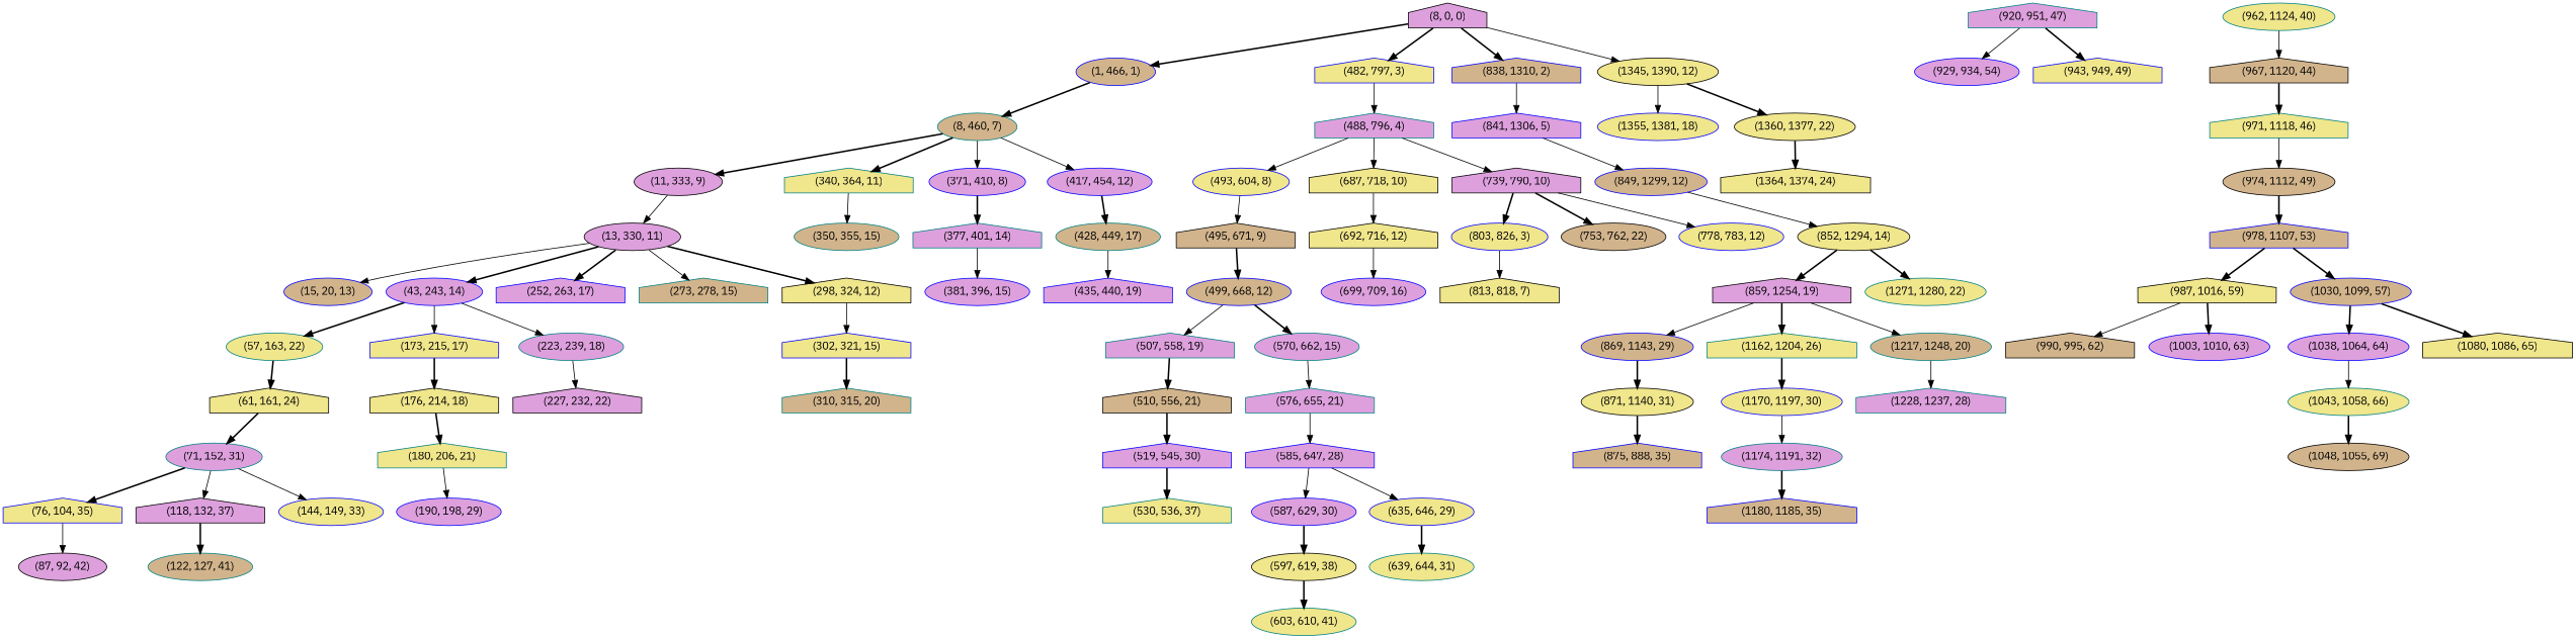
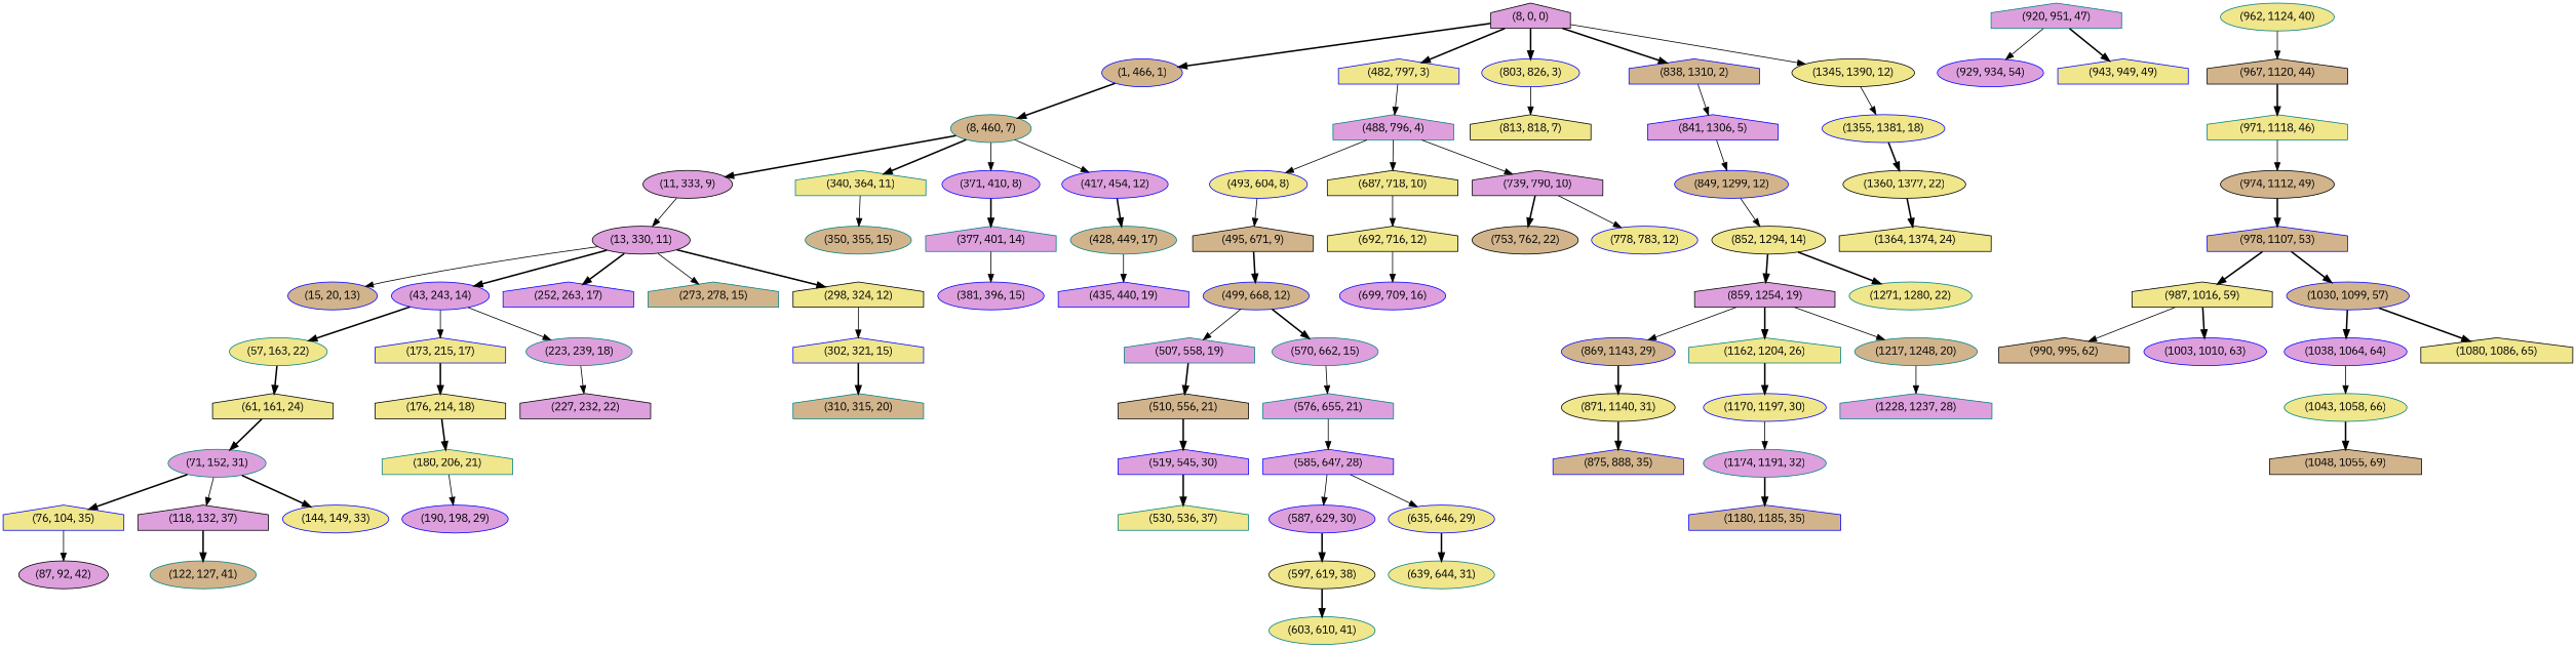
  digraph {
    fontname="IBM Plex Sans"
    node [color=blue fillcolor=khaki fontname="IBM Plex Sans" shape=ellipse style=filled]
    edge [fontname="IBM Plex Sans" style=bold]
    n1 [color=black fillcolor=plum label="(8, 0, 0)" shape=house]
    "(1, 466, 1)" [fillcolor=tan]
    "(482, 797, 3)" [shape=house]
    "(803, 826, 3)"
    "(838, 1310, 2)" [fillcolor=tan shape=house]
    "(1345, 1390, 12)" [color=black]
    "(8, 460, 7)" [color=teal fillcolor=tan]
    "(488, 796, 4)" [color=teal fillcolor=plum shape=house]
    "(813, 818, 7)" [color=black shape=house]
    "(841, 1306, 5)" [fillcolor=plum shape=house]
    "(1355, 1381, 18)"
    "(11, 333, 9)" [color=black fillcolor=plum]
    "(340, 364, 11)" [color=teal shape=house]
    "(371, 410, 8)" [fillcolor=plum]
    "(417, 454, 12)" [fillcolor=plum]
    "(13, 330, 11)" [color=black fillcolor=plum]
    "(350, 355, 15)" [color=teal fillcolor=tan]
    "(377, 401, 14)" [color=teal fillcolor=plum shape=house]
    "(428, 449, 17)" [color=teal fillcolor=tan]
    "(15, 20, 13)" [fillcolor=tan]
    "(43, 243, 14)" [fillcolor=plum]
    "(252, 263, 17)" [fillcolor=plum shape=house]
    "(273, 278, 15)" [color=teal fillcolor=tan shape=house]
    "(298, 324, 12)" [color=black shape=house]
    "(57, 163, 22)" [color=teal]
    "(173, 215, 17)" [shape=house]
    "(223, 239, 18)" [color=teal fillcolor=plum]
    "(302, 321, 15)" [shape=house]
    "(61, 161, 24)" [color=black shape=house]
    "(176, 214, 18)" [color=black shape=house]
    "(227, 232, 22)" [color=black fillcolor=plum shape=house]
    "(71, 152, 31)" [color=teal fillcolor=plum]
    "(76, 104, 35)" [shape=house]
    "(118, 132, 37)" [color=black fillcolor=plum shape=house]
    "(144, 149, 33)"
    "(87, 92, 42)" [color=black fillcolor=plum]
    "(122, 127, 41)" [color=teal fillcolor=tan]
    "(180, 206, 21)" [color=teal shape=house]
    "(190, 198, 29)" [fillcolor=plum]
    "(310, 315, 20)" [color=teal fillcolor=tan shape=house]
    "(381, 396, 15)" [fillcolor=plum]
    "(435, 440, 19)" [fillcolor=plum shape=house]
    n43 [label="(493, 604, 8)"]
    "(687, 718, 10)" [color=black shape=house]
    "(739, 790, 10)" [color=black fillcolor=plum shape=house]
    "(495, 671, 9)" [color=black fillcolor=tan shape=house]
    "(692, 716, 12)" [color=black shape=house]
    "(753, 762, 22)" [color=black fillcolor=tan]
    "(778, 783, 12)"
    "(499, 668, 12)" [fillcolor=tan]
    "(507, 558, 19)" [color=teal fillcolor=plum shape=house]
    "(570, 662, 15)" [color=teal fillcolor=plum]
    "(510, 556, 21)" [color=black fillcolor=tan shape=house]
    "(576, 655, 21)" [color=teal fillcolor=plum shape=house]
    "(519, 545, 30)" [fillcolor=plum shape=house]
    "(530, 536, 37)" [color=teal shape=house]
    "(585, 647, 28)" [fillcolor=plum shape=house]
    "(587, 629, 30)" [fillcolor=plum]
    "(635, 646, 29)"
    "(597, 619, 38)" [color=black]
    "(639, 644, 31)" [color=teal]
    "(603, 610, 41)" [color=teal]
    "(699, 709, 16)" [fillcolor=plum]
    "(849, 1299, 12)" [fillcolor=tan]
    "(852, 1294, 14)" [color=black]
    "(859, 1254, 19)" [color=black fillcolor=plum shape=house]
    "(1271, 1280, 22)" [color=teal]
    "(869, 1143, 29)" [fillcolor=tan]
    "(1162, 1204, 26)" [color=teal shape=house]
    "(1217, 1248, 20)" [color=teal fillcolor=tan]
    "(871, 1140, 31)" [color=black]
    "(1170, 1197, 30)"
    "(1228, 1237, 28)" [color=teal fillcolor=plum shape=house]
    n74 [fillcolor=tan label="(875, 888, 35)" shape=house]
    "(920, 951, 47)" [color=teal fillcolor=plum shape=house]
    "(929, 934, 54)" [fillcolor=plum]
    "(943, 949, 49)" [shape=house]
    "(962, 1124, 40)" [color=teal]
    "(967, 1120, 44)" [color=black fillcolor=tan shape=house]
    "(971, 1118, 46)" [color=teal shape=house]
    "(974, 1112, 49)" [color=black fillcolor=tan]
    "(978, 1107, 53)" [fillcolor=tan shape=house]
    "(987, 1016, 59)" [color=black shape=house]
    "(1030, 1099, 57)" [fillcolor=tan]
    "(990, 995, 62)" [color=black fillcolor=tan shape=house]
    "(1003, 1010, 63)" [fillcolor=plum]
    "(1038, 1064, 64)" [fillcolor=plum]
    "(1080, 1086, 65)" [color=black shape=house]
    "(1043, 1058, 66)" [color=teal]
-   "(1048, 1055, 69)" [color=black fillcolor=tan]
+   "(1048, 1055, 69)" [color=black fillcolor=tan shape=house]
    "(1174, 1191, 32)" [color=teal fillcolor=plum]
    "(1180, 1185, 35)" [fillcolor=tan shape=house]
    "(1360, 1377, 22)" [color=black]
    "(1364, 1374, 24)" [color=black shape=house]
    n1 -> "(1, 466, 1)"
    n1 -> "(482, 797, 3)"
-   "(739, 790, 10)" -> "(803, 826, 3)"
+   n1 -> "(803, 826, 3)"
    n1 -> "(838, 1310, 2)"
    n1 -> "(1345, 1390, 12)" [style=solid]
    "(1, 466, 1)" -> "(8, 460, 7)"
    "(482, 797, 3)" -> "(488, 796, 4)" [style=solid]
    "(803, 826, 3)" -> "(813, 818, 7)" [style=solid]
    "(838, 1310, 2)" -> "(841, 1306, 5)" [style=solid]
    "(1345, 1390, 12)" -> "(1355, 1381, 18)" [style=solid]
    "(8, 460, 7)" -> "(11, 333, 9)"
    "(8, 460, 7)" -> "(340, 364, 11)"
    "(8, 460, 7)" -> "(371, 410, 8)" [style=solid]
    "(8, 460, 7)" -> "(417, 454, 12)" [style=solid]
    "(488, 796, 4)" -> n43 [style=solid]
    "(488, 796, 4)" -> "(687, 718, 10)" [style=solid]
    "(488, 796, 4)" -> "(739, 790, 10)" [style=solid]
    "(841, 1306, 5)" -> "(849, 1299, 12)" [style=solid]
-   "(1345, 1390, 12)" -> "(1360, 1377, 22)"
+   "(1355, 1381, 18)" -> "(1360, 1377, 22)"
    "(11, 333, 9)" -> "(13, 330, 11)" [style=solid]
    "(340, 364, 11)" -> "(350, 355, 15)" [style=solid]
    "(371, 410, 8)" -> "(377, 401, 14)"
    "(417, 454, 12)" -> "(428, 449, 17)"
    "(13, 330, 11)" -> "(15, 20, 13)" [style=solid]
    "(13, 330, 11)" -> "(43, 243, 14)"
    "(13, 330, 11)" -> "(252, 263, 17)"
    "(13, 330, 11)" -> "(273, 278, 15)" [style=solid]
    "(13, 330, 11)" -> "(298, 324, 12)"
    "(377, 401, 14)" -> "(381, 396, 15)" [style=solid]
    "(428, 449, 17)" -> "(435, 440, 19)" [style=solid]
    "(43, 243, 14)" -> "(57, 163, 22)"
    "(43, 243, 14)" -> "(173, 215, 17)" [style=solid]
    "(43, 243, 14)" -> "(223, 239, 18)" [style=solid]
    "(298, 324, 12)" -> "(302, 321, 15)" [style=solid]
    "(57, 163, 22)" -> "(61, 161, 24)"
    "(173, 215, 17)" -> "(176, 214, 18)"
    "(223, 239, 18)" -> "(227, 232, 22)" [style=solid]
    "(302, 321, 15)" -> "(310, 315, 20)"
    "(61, 161, 24)" -> "(71, 152, 31)"
    "(176, 214, 18)" -> "(180, 206, 21)"
    "(71, 152, 31)" -> "(76, 104, 35)"
    "(71, 152, 31)" -> "(118, 132, 37)" [style=solid]
-   "(71, 152, 31)" -> "(144, 149, 33)" [style=solid]
+   "(71, 152, 31)" -> "(144, 149, 33)"
    "(76, 104, 35)" -> "(87, 92, 42)" [style=solid]
    "(118, 132, 37)" -> "(122, 127, 41)"
    "(180, 206, 21)" -> "(190, 198, 29)" [style=solid]
    n43 -> "(495, 671, 9)" [style=solid]
    "(687, 718, 10)" -> "(692, 716, 12)" [style=solid]
    "(739, 790, 10)" -> "(753, 762, 22)"
    "(739, 790, 10)" -> "(778, 783, 12)" [style=solid]
    "(495, 671, 9)" -> "(499, 668, 12)"
    "(692, 716, 12)" -> "(699, 709, 16)" [style=solid]
    "(499, 668, 12)" -> "(507, 558, 19)" [style=solid]
    "(499, 668, 12)" -> "(570, 662, 15)"
    "(507, 558, 19)" -> "(510, 556, 21)"
    "(570, 662, 15)" -> "(576, 655, 21)" [style=solid]
    "(510, 556, 21)" -> "(519, 545, 30)"
    "(576, 655, 21)" -> "(585, 647, 28)" [style=solid]
    "(519, 545, 30)" -> "(530, 536, 37)"
    "(585, 647, 28)" -> "(587, 629, 30)" [style=solid]
    "(585, 647, 28)" -> "(635, 646, 29)" [style=solid]
    "(587, 629, 30)" -> "(597, 619, 38)"
    "(635, 646, 29)" -> "(639, 644, 31)"
    "(597, 619, 38)" -> "(603, 610, 41)"
    "(849, 1299, 12)" -> "(852, 1294, 14)" [style=solid]
    "(852, 1294, 14)" -> "(859, 1254, 19)"
    "(852, 1294, 14)" -> "(1271, 1280, 22)"
    "(859, 1254, 19)" -> "(869, 1143, 29)" [style=solid]
    "(859, 1254, 19)" -> "(1162, 1204, 26)"
    "(859, 1254, 19)" -> "(1217, 1248, 20)" [style=solid]
    "(869, 1143, 29)" -> "(871, 1140, 31)"
    "(1162, 1204, 26)" -> "(1170, 1197, 30)"
    "(1217, 1248, 20)" -> "(1228, 1237, 28)" [style=solid]
    "(871, 1140, 31)" -> n74
    "(1170, 1197, 30)" -> "(1174, 1191, 32)" [style=solid]
    "(920, 951, 47)" -> "(929, 934, 54)" [style=solid]
    "(920, 951, 47)" -> "(943, 949, 49)"
    "(962, 1124, 40)" -> "(967, 1120, 44)" [style=solid]
    "(967, 1120, 44)" -> "(971, 1118, 46)"
    "(971, 1118, 46)" -> "(974, 1112, 49)" [style=solid]
    "(974, 1112, 49)" -> "(978, 1107, 53)"
    "(978, 1107, 53)" -> "(987, 1016, 59)"
    "(978, 1107, 53)" -> "(1030, 1099, 57)"
    "(987, 1016, 59)" -> "(990, 995, 62)" [style=solid]
    "(987, 1016, 59)" -> "(1003, 1010, 63)"
    "(1030, 1099, 57)" -> "(1038, 1064, 64)"
    "(1030, 1099, 57)" -> "(1080, 1086, 65)"
    "(1038, 1064, 64)" -> "(1043, 1058, 66)" [style=solid]
    "(1043, 1058, 66)" -> "(1048, 1055, 69)"
    "(1174, 1191, 32)" -> "(1180, 1185, 35)"
    "(1360, 1377, 22)" -> "(1364, 1374, 24)"
  }
